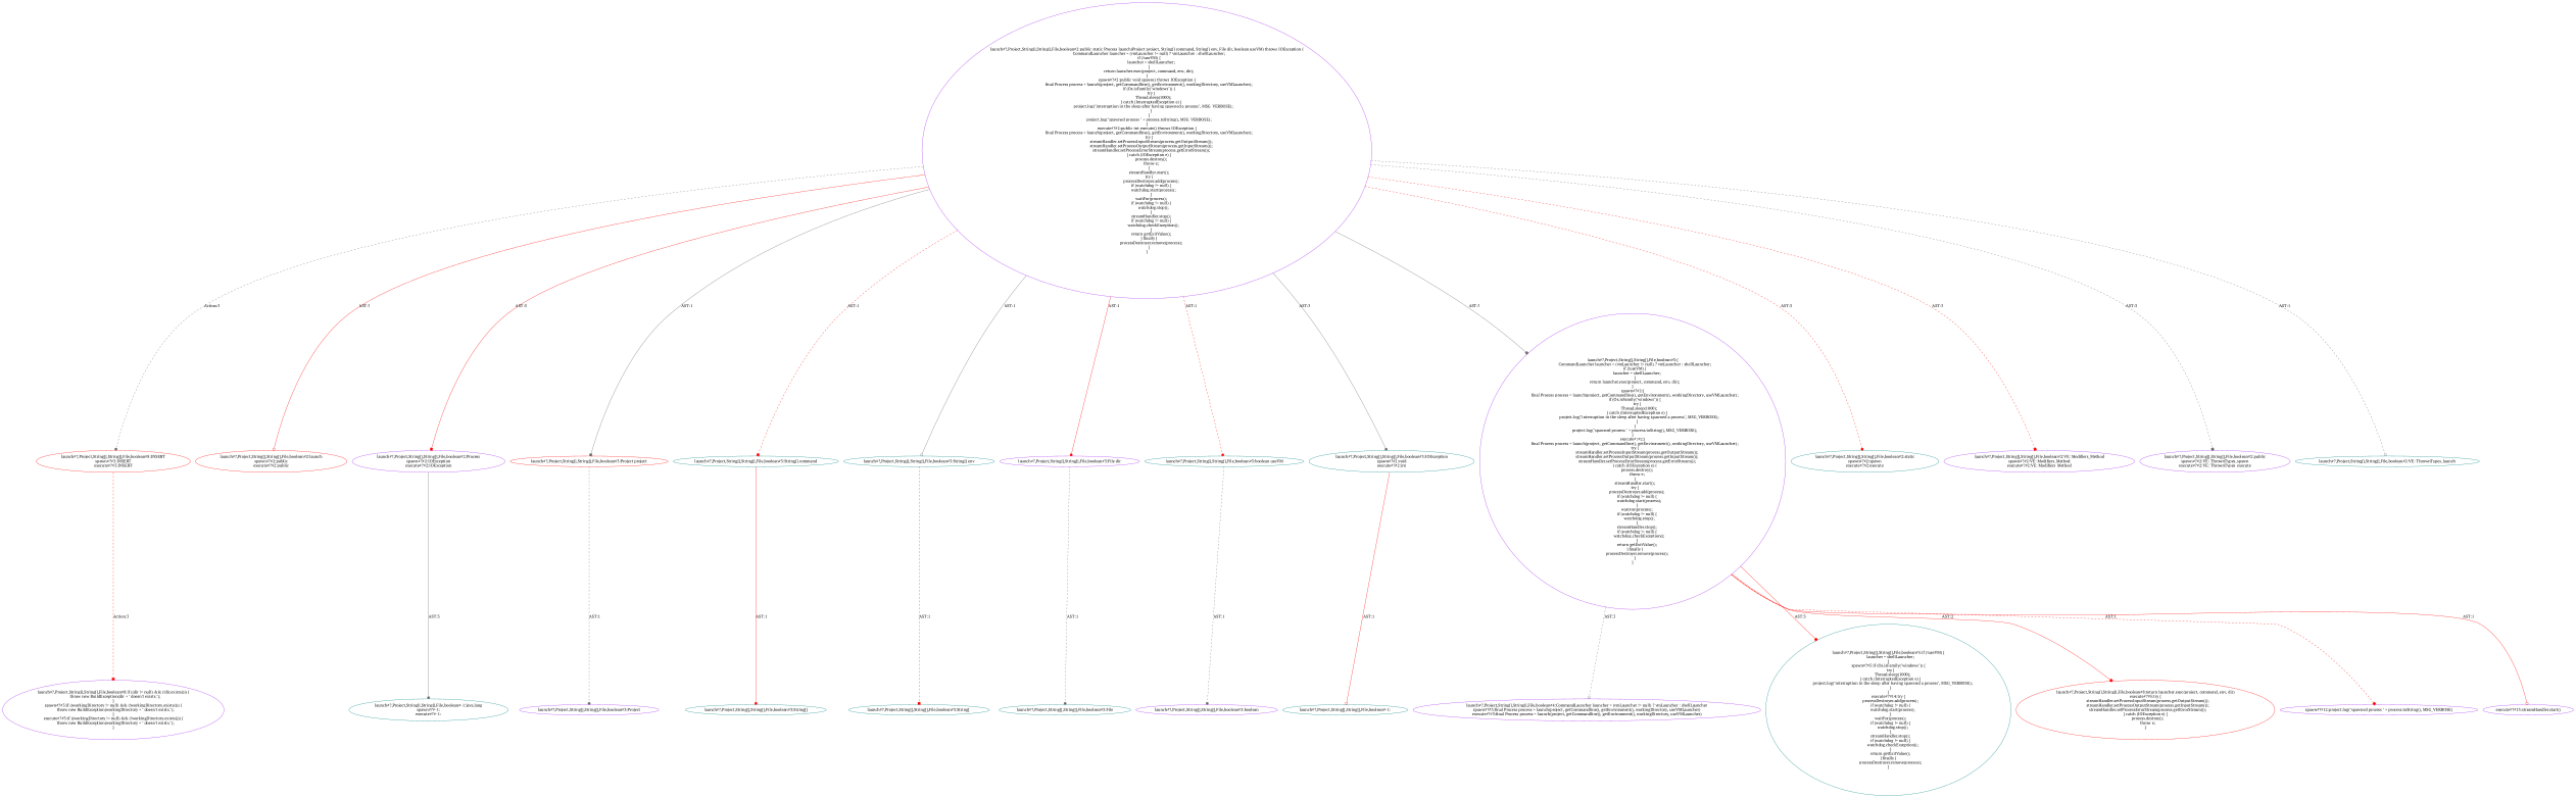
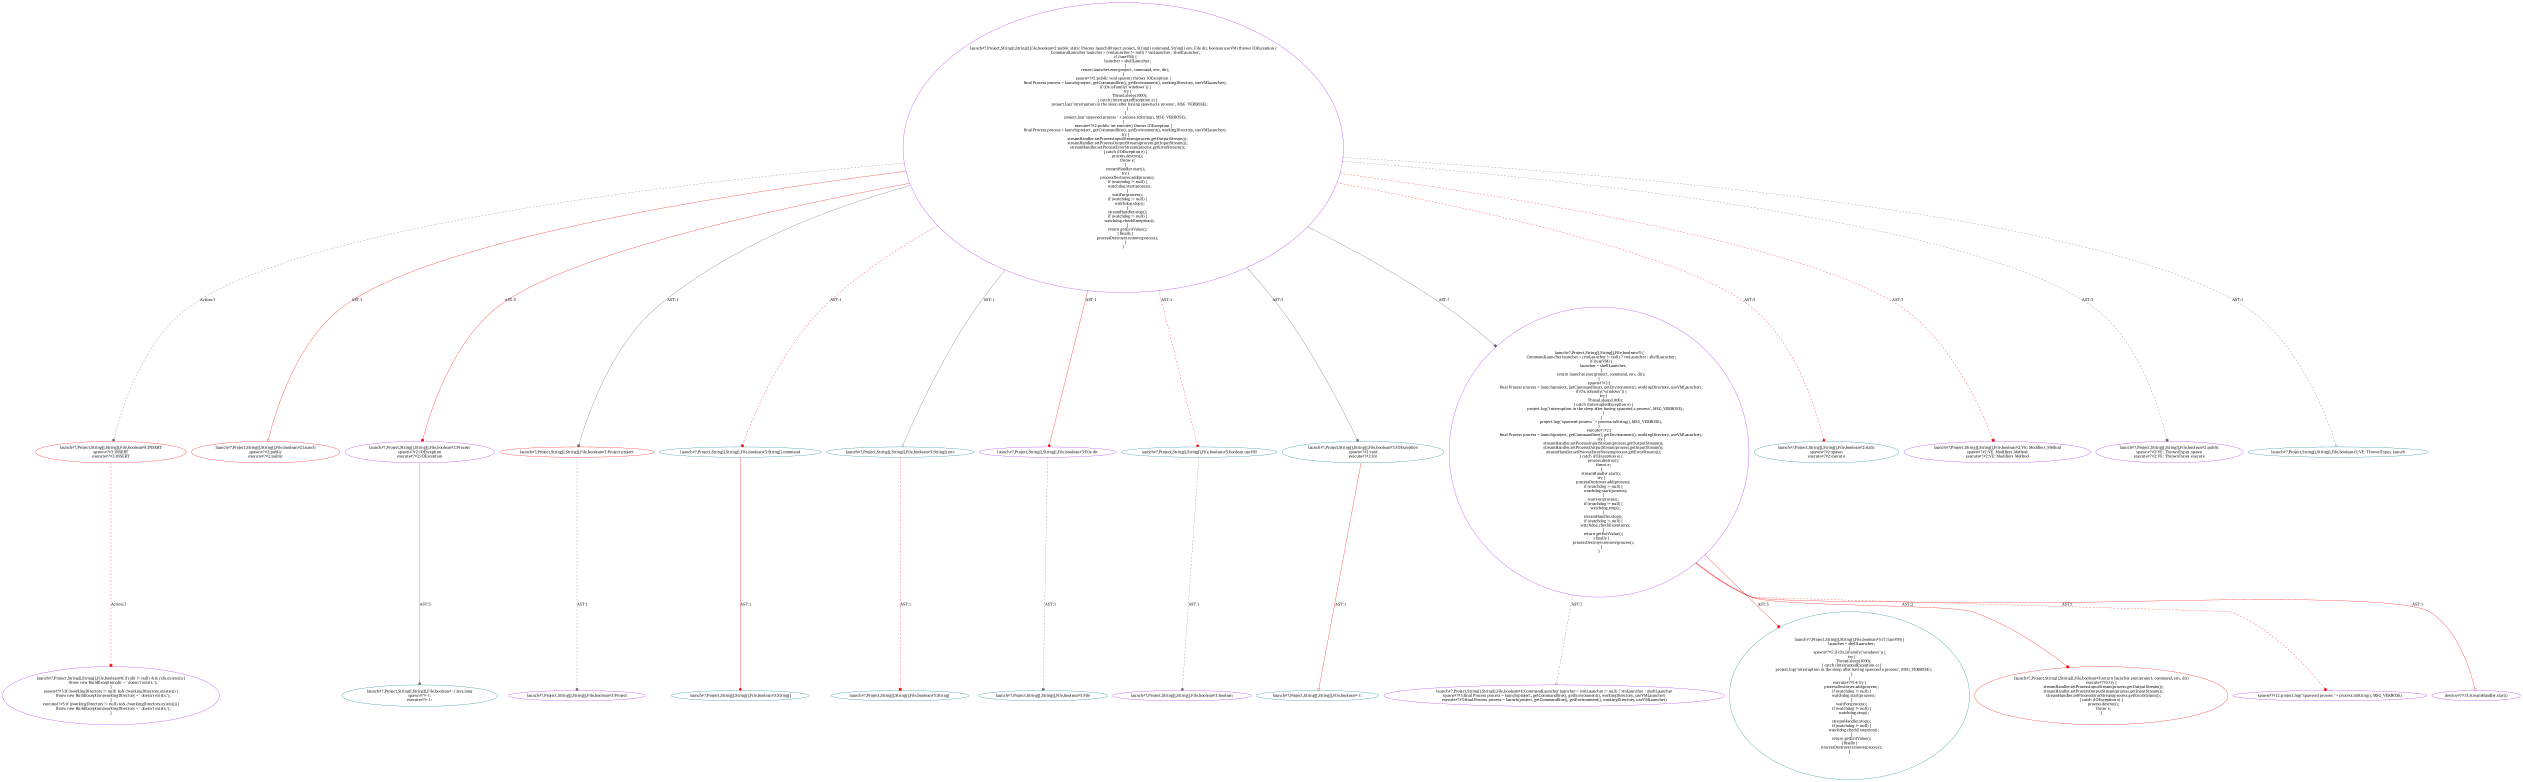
  digraph {
    fontname="PT Serif"
    node [color=purple fontname="PT Serif" shape=ellipse]
    edge [arrowhead=box color=red fontname="PT Serif" style=dashed]
    n1 [color=red label="launch#?,Project,String[],String[],File,boolean#8:INSERT\nspawn#?#3:INSERT\nexecute#?#3:INSERT"]
    n2 [label="launch#?,Project,String[],String[],File,boolean#8:if ((dir != null) && (!dir.exists())) \{\n    throw new BuildException(dir + \" doesn't exists.\");\n\}\nspawn#?#3:if ((workingDirectory != null) && (!workingDirectory.exists())) \{\n    throw new BuildException(workingDirectory + \" doesn't exists.\");\n\}\nexecute#?#3:if ((workingDirectory != null) && (!workingDirectory.exists())) \{\n    throw new BuildException(workingDirectory + \" doesn't exists.\");\n\}"]
    n3 [label="launch#?,Project,String[],String[],File,boolean#2:public static Process launch(Project project, String[] command, String[] env, File dir, boolean useVM) throws IOException \{\n    CommandLauncher launcher = (vmLauncher != null) ? vmLauncher : shellLauncher;\n    if (!useVM) \{\n        launcher = shellLauncher;\n    \}\n    return launcher.exec(project, command, env, dir);\n\}\nspawn#?#2:public void spawn() throws IOException \{\n    final Process process = launch(project, getCommandline(), getEnvironment(), workingDirectory, useVMLauncher);\n    if (Os.isFamily(\"windows\")) \{\n        try \{\n            Thread.sleep(1000);\n        \} catch (InterruptedException e) \{\n            project.log(\"interruption in the sleep after having spawned a process\", MSG_VERBOSE);\n        \}\n    \}\n    project.log(\"spawned process \" + process.toString(), MSG_VERBOSE);\n\}\nexecute#?#2:public int execute() throws IOException \{\n    final Process process = launch(project, getCommandline(), getEnvironment(), workingDirectory, useVMLauncher);\n    try \{\n        streamHandler.setProcessInputStream(process.getOutputStream());\n        streamHandler.setProcessOutputStream(process.getInputStream());\n        streamHandler.setProcessErrorStream(process.getErrorStream());\n    \} catch (IOException e) \{\n        process.destroy();\n        throw e;\n    \}\n    streamHandler.start();\n    try \{\n        processDestroyer.add(process);\n        if (watchdog != null) \{\n            watchdog.start(process);\n        \}\n        waitFor(process);\n        if (watchdog != null) \{\n            watchdog.stop();\n        \}\n        streamHandler.stop();\n        if (watchdog != null) \{\n            watchdog.checkException();\n        \}\n        return getExitValue();\n    \} finally \{\n        processDestroyer.remove(process);\n    \}\n\}"]
    n4 [color=red label="launch#?,Project,String[],String[],File,boolean#2:launch\nspawn#?#2:public\nexecute#?#2:public"]
    n5 [label="launch#?,Project,String[],String[],File,boolean#2:Process\nspawn#?#2:IOException\nexecute#?#2:IOException"]
    n6 [color=red label="launch#?,Project,String[],String[],File,boolean#3:Project project"]
    n7 [color=teal label="launch#?,Project,String[],String[],File,boolean#3:String[] command"]
    n8 [color=teal label="launch#?,Project,String[],String[],File,boolean#3:String[] env"]
    n9 [label="launch#?,Project,String[],String[],File,boolean#3:File dir"]
    n10 [color=teal label="launch#?,Project,String[],String[],File,boolean#3:boolean useVM"]
    n11 [color=teal label="launch#?,Project,String[],String[],File,boolean#3:IOException\nspawn#?#2:void\nexecute#?#2:int"]
    n12 [label="launch#?,Project,String[],String[],File,boolean#3:\{\n    CommandLauncher launcher = (vmLauncher != null) ? vmLauncher : shellLauncher;\n    if (!useVM) \{\n        launcher = shellLauncher;\n    \}\n    return launcher.exec(project, command, env, dir);\n\}\nspawn#?#2:\{\n    final Process process = launch(project, getCommandline(), getEnvironment(), workingDirectory, useVMLauncher);\n    if (Os.isFamily(\"windows\")) \{\n        try \{\n            Thread.sleep(1000);\n        \} catch (InterruptedException e) \{\n            project.log(\"interruption in the sleep after having spawned a process\", MSG_VERBOSE);\n        \}\n    \}\n    project.log(\"spawned process \" + process.toString(), MSG_VERBOSE);\n\}\nexecute#?#2:\{\n    final Process process = launch(project, getCommandline(), getEnvironment(), workingDirectory, useVMLauncher);\n    try \{\n        streamHandler.setProcessInputStream(process.getOutputStream());\n        streamHandler.setProcessOutputStream(process.getInputStream());\n        streamHandler.setProcessErrorStream(process.getErrorStream());\n    \} catch (IOException e) \{\n        process.destroy();\n        throw e;\n    \}\n    streamHandler.start();\n    try \{\n        processDestroyer.add(process);\n        if (watchdog != null) \{\n            watchdog.start(process);\n        \}\n        waitFor(process);\n        if (watchdog != null) \{\n            watchdog.stop();\n        \}\n        streamHandler.stop();\n        if (watchdog != null) \{\n            watchdog.checkException();\n        \}\n        return getExitValue();\n    \} finally \{\n        processDestroyer.remove(process);\n    \}\n\}"]
    n13 [color=teal label="launch#?,Project,String[],String[],File,boolean#2:static\nspawn#?#2:spawn\nexecute#?#2:execute"]
    n14 [label="launch#?,Project,String[],String[],File,boolean#2:VE: Modifiers_Method\nspawn#?#2:VE: Modifiers_Method\nexecute#?#2:VE: Modifiers_Method"]
    n15 [label="launch#?,Project,String[],String[],File,boolean#2:public\nspawn#?#2:VE: ThrownTypes_spawn\nexecute#?#2:VE: ThrownTypes_execute"]
    n16 [color=teal label="launch#?,Project,String[],String[],File,boolean#2:VE: ThrownTypes_launch"]
    n17 [color=teal label="launch#?,Project,String[],String[],File,boolean#-1:java.lang\nspawn#?#-1:\nexecute#?#-1:"]
    n18 [label="launch#?,Project,String[],String[],File,boolean#3:Project"]
    n19 [color=teal label="launch#?,Project,String[],String[],File,boolean#3:String[]"]
    n20 [color=teal label="launch#?,Project,String[],String[],File,boolean#3:String[]"]
    n21 [color=teal label="launch#?,Project,String[],String[],File,boolean#3:File"]
    n22 [label="launch#?,Project,String[],String[],File,boolean#3:boolean"]
    n23 [color=teal label="launch#?,Project,String[],String[],File,boolean#-1:"]
    n24 [label="launch#?,Project,String[],String[],File,boolean#4:CommandLauncher launcher = (vmLauncher != null) ? vmLauncher : shellLauncher\nspawn#?#3:final Process process = launch(project, getCommandline(), getEnvironment(), workingDirectory, useVMLauncher)\nexecute#?#3:final Process process = launch(project, getCommandline(), getEnvironment(), workingDirectory, useVMLauncher)"]
    n25 [color=teal label="launch#?,Project,String[],String[],File,boolean#5:if (!useVM) \{\n    launcher = shellLauncher;\n\}\nspawn#?#5:if (Os.isFamily(\"windows\")) \{\n    try \{\n        Thread.sleep(1000);\n    \} catch (InterruptedException e) \{\n        project.log(\"interruption in the sleep after having spawned a process\", MSG_VERBOSE);\n    \}\n\}\nexecute#?#14:try \{\n    processDestroyer.add(process);\n    if (watchdog != null) \{\n        watchdog.start(process);\n    \}\n    waitFor(process);\n    if (watchdog != null) \{\n        watchdog.stop();\n    \}\n    streamHandler.stop();\n    if (watchdog != null) \{\n        watchdog.checkException();\n    \}\n    return getExitValue();\n\} finally \{\n    processDestroyer.remove(process);\n\}"]
    n26 [color=red label="launch#?,Project,String[],String[],File,boolean#8:return launcher.exec(project, command, env, dir)\nexecute#?#5:try \{\n    streamHandler.setProcessInputStream(process.getOutputStream());\n    streamHandler.setProcessOutputStream(process.getInputStream());\n    streamHandler.setProcessErrorStream(process.getErrorStream());\n\} catch (IOException e) \{\n    process.destroy();\n    throw e;\n\}"]
    n27 [label="spawn#?#12:project.log(\"spawned process \" + process.toString(), MSG_VERBOSE)"]
-   n28 [label="execute#?#13:streamHandler.start()"]
+   n28 [label="destroy#?#13:streamHandler.start()"]
    n1 -> n2 [label="Action:3"]
    n3 -> n1 [arrowhead=dot color=gray40 label="Action:3"]
    n3 -> n4 [arrowhead=odot label="AST:3" style=solid]
    n3 -> n5 [label="AST:3" style=solid]
    n3 -> n6 [color=gray40 label="AST:1" style=solid]
    n3 -> n7 [label="AST:1"]
    n3 -> n8 [arrowhead=odot color=gray40 label="AST:1" style=solid]
    n3 -> n9 [arrowhead=dot label="AST:1" style=solid]
    n3 -> n10 [arrowhead=dot label="AST:1"]
    n3 -> n11 [arrowhead=dot color=gray40 label="AST:3" style=solid]
    n3 -> n12 [color=gray40 label="AST:3" style=solid]
    n3 -> n13 [arrowhead=dot label="AST:3"]
    n3 -> n14 [label="AST:3"]
    n3 -> n15 [color=gray40 label="AST:3"]
    n3 -> n16 [arrowhead=odot color=gray40 label="AST:1"]
    n5 -> n17 [arrowhead=dot color=gray40 label="AST:3" style=solid]
    n6 -> n18 [arrowhead=dot color=gray40 label="AST:1"]
    n7 -> n19 [arrowhead=dot label="AST:1" style=solid]
    n8 -> n20 [label="AST:1"]
    n9 -> n21 [arrowhead=dot color=gray40 label="AST:1"]
    n10 -> n22 [arrowhead=dot color=gray40 label="AST:1"]
    n11 -> n23 [arrowhead=odot label="AST:1" style=solid]
    n12 -> n24 [arrowhead=odot color=gray40 label="AST:3"]
    n12 -> n25 [label="AST:3" style=solid]
    n12 -> n26 [label="AST:2" style=solid]
    n12 -> n27 [label="AST:1"]
    n12 -> n28 [arrowhead=odot label="AST:1" style=solid]
  }
